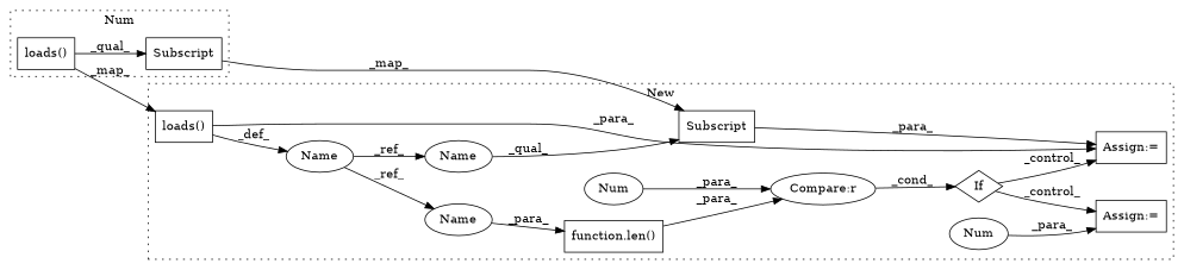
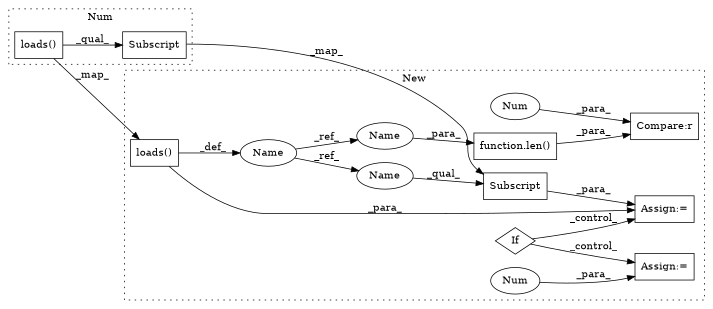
  digraph {
    rankdir=LR
    node [a=75 l=3 shape=box]
    n1 [l="11,1" label="loads()" s="2038,2068"]
    n2 [a=63 l="34,0" label=Subscript s="2038,0"]
    n3 [l="11,1" label="loads()" s="2034,2064"]
    n4 [a=63 l="11,0" label=Subscript s="2147,0"]
    n5 [a=96 label=If s=2086 shape=diamond]
-   n6 [a=40 l=17 label="Compare:r" s=2089 shape=ellipse]
+   n6 [a=40 l=17 label="Compare:r" s=2089]
    n7 [a=87 l=8 label=Name s=2023 shape=ellipse]
    n8 [l="4,1" label="function.len()" s="2089,2101"]
    n9 [a=76 l=1 label=Num s=2105 shape=ellipse]
    n10 [a=68 label="Assign:=" s=2221]
    n11 [a=76 l=1 label=Num s=2224 shape=ellipse]
    n12 [a=68 label="Assign:=" s=2144]
    n13 [a=87 l=8 label=Name s=2147 shape=ellipse]
    n14 [a=87 l=8 label=Name s=2093 shape=ellipse]
    subgraph cluster_1 {
      label=Num
      style=dotted
      n1
      n2
    }
    subgraph cluster_2 {
      label=New
      style=dotted
      n3
      n4
      n5
      n6
      n7
      n8
      n9
      n10
      n11
      n12
      n13
      n14
    }
    n1 -> n2 [label=_qual_]
    n1 -> n3 [label=_map_]
    n2 -> n4 [label=_map_]
    n3 -> n7 [label=_def_]
    n3 -> n12 [label=_para_]
    n4 -> n12 [label=_para_]
    n5 -> n10 [label=_control_]
    n5 -> n12 [label=_control_]
-   n6 -> n5 [label=_cond_]
    n7 -> n13 [label=_ref_]
    n7 -> n14 [label=_ref_]
    n8 -> n6 [label=_para_]
    n9 -> n6 [label=_para_]
    n11 -> n10 [label=_para_]
    n13 -> n4 [label=_qual_]
    n14 -> n8 [label=_para_]
  }
